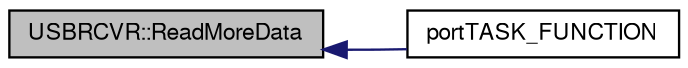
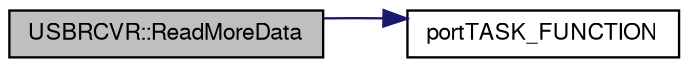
  digraph {
    rankdir=LR
    node [color=black fontname=FreeSans fontsize=10 shape=record]
    n1 [fillcolor=grey75 fontcolor=black height=0.2 label="USBRCVR::ReadMoreData" style=filled width=0.4]
    n2 [height=0.2 label=portTASK_FUNCTION width=0.4]
-   n1 -> n2 [color=midnightblue dir=back fontname=FreeSans fontsize=10 labelfontname=FreeSans labelfontsize=10 style=solid]
+   n2 -> n1 [color=midnightblue dir=back fontname=FreeSans fontsize=10 labelfontname=FreeSans labelfontsize=10 style=solid]
  }
